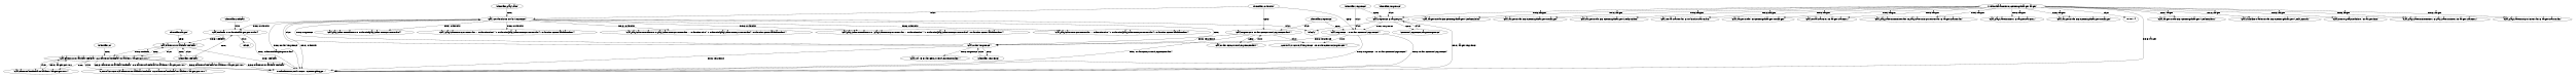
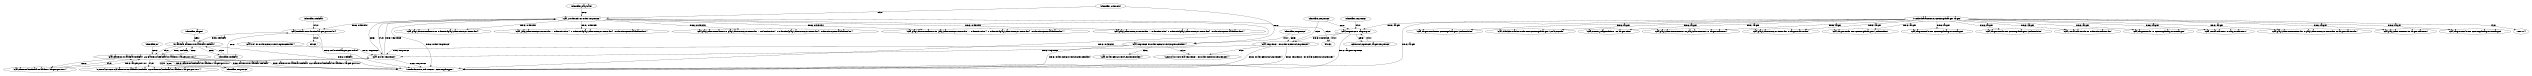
  digraph {
    n1 [label="(Call,seekPat = orderList[target.pos.order])"]
-   n2 [label="(Call,Patterns.IsValidPat(seekPat))"]
+   n2 [label="(IsValidPat,Patterns.IsValidPat(seekPat))"]
    n3 [label="(Block,)"]
    n4 [label="(MethodReturn,std::vector<GetLengthType>)"]
    n5 [label="(Call,Patterns.IsValidPat(seekPat) && Patterns[seekPat].IsValidRow(target.pos.row))"]
    n6 [label="(Identifier,seekPat)"]
    n7 [label="(Call,&orderList = Order(sequence))"]
    n8 [label="(Call,Order(sequence))"]
    n9 [label="(Block,)"]
    n10 [label="(Call,playState.m_nPattern = orderList[playState.m_nCurrentOrder])"]
    n11 [label="(Call,(playState.m_nCurrentOrder < orderList.size()) ? orderList[playState.m_nCurrentOrder] : orderList.GetInvalidPatIndex())"]
    n12 [label="(Call,playState.m_nPattern = playState.m_nCurrentOrder < orderList.size() ? orderList[playState.m_nCurrentOrder] : orderList.GetInvalidPatIndex())"]
    n13 [label="(Call,playState.m_nPattern = (playState.m_nCurrentOrder < orderList.size()) ? orderList[playState.m_nCurrentOrder] : orderList.GetInvalidPatIndex())"]
    n14 [label="(Call,playState.m_nCurrentOrder < orderList.size() ? orderList[playState.m_nCurrentOrder] : orderList.GetInvalidPatIndex())"]
    n15 [label="(Identifier,sequence)"]
    n16 [label="(Call,std != Order.GetCurrentSequenceIndex())"]
    n17 [label="(Call,sequence >= Order.GetNumSequences())"]
    n18 [label="(ControlStructure,if(sequence >= Order.GetNumSequences()))"]
    n19 [label="(Call,sequence = target.pos)"]
    n20 [label="(GetNumSequences,target.sequence)"]
    n21 [label="(MethodParameterIn,GetLengthTarget target)"]
    n22 [label="(Call,target.mode == GetLengthTarget::SeekPosition)"]
    n23 [label="(Call,oldTickDuration.mode == GetLengthTarget::SeekSeconds)"]
    n24 [label="(Call,memory.elapsedTime >= target.time)"]
    n25 [label="(Call,playState.m_nNextRow = playState.m_nRow = target.startRow)"]
    n26 [label="(Call,playState.m_nCurrentOrder = target.startOrder)"]
    n27 [label="(Call,target.mode == GetLengthTarget::SeekPosition)"]
    n28 [label="(Call,target.mode == GetLengthTarget::NoTarget)"]
    n29 [label="(Call,target.mode == GetLengthTarget::SeekPosition)"]
    n30 [label="(Call,retval.startOrder = orderList.startOrder)"]
    n31 [label="(Call,target.mode != GetLengthTarget::NoTarget)"]
    n32 [label="(Call,retval.startRow = target.startRow)"]
    n33 [label="(Call,playState.m_nNextOrder = playState.m_nCurrentOrder = target.startOrder)"]
    n34 [label="(Call,playState.m_nRow = target.startRow)"]
    n35 [label="(Call,target.mode == GetLengthTarget::NoTarget)"]
    1000114
    n37 [label="(Call,sequence = Order.GetCurrentSequenceIndex())"]
    n38 [label="(Call,Order.GetCurrentSequenceIndex())"]
    n39 [label="(Call,Patterns[seekPat].IsValidRow(target.pos.row))"]
    n40 [label="(ControlStructure,if(Patterns.IsValidPat(seekPat) && Patterns[seekPat].IsValidRow(target.pos.row)))"]
    n41 [label="(Identifier,sequence)"]
    n42 [label="(Identifier,target)"]
    n43 [label="(Identifier,orderList)"]
    n44 [label="(Identifier,m)"]
    n45 [label="(Identifier,sequence)"]
    n46 [label="(Identifier,sequence)"]
    n47 [label="(Identifier,seekPat)"]
    n48 [label="(Identifier,playState)"]
    n1 -> n2 [label="DDG: seekPat"]
    n1 -> n3 [label="AST: "]
    n1 -> n4 [label="DDG: orderList[target.pos.order]"]
    n2 -> n4 [label="DDG: seekPat"]
    n2 -> n5 [label="AST: "]
    n2 -> n5 [label="DDG: seekPat"]
    n2 -> n6 [label="CFG: "]
    n5 -> n2 [label="CFG: "]
    n5 -> n4 [label="DDG: Patterns.IsValidPat(seekPat) && Patterns[seekPat].IsValidRow(target.pos.row)"]
    n5 -> n4 [label="DDG: Patterns[seekPat].IsValidRow(target.pos.row)"]
    n5 -> n4 [label="DDG: Patterns.IsValidPat(seekPat)"]
    n5 -> n39 [label="CFG: "]
    n5 -> n40 [label="AST: "]
    n6 -> n1 [label="CFG: "]
    n6 -> n2 [label="AST: "]
    n7 -> n1 [label="DDG: orderList"]
    n7 -> n4 [label="DDG: Order(sequence)"]
    n7 -> n4 [label="DDG: orderList"]
    n7 -> n8 [label="CFG: "]
    n7 -> n9 [label="AST: "]
    n7 -> n10 [label="DDG: orderList"]
    n7 -> n11 [label="DDG: orderList"]
    n7 -> n12 [label="DDG: orderList"]
    n7 -> n13 [label="DDG: orderList"]
    n7 -> n14 [label="DDG: orderList"]
    n8 -> n4 [label="DDG: sequence"]
    n8 -> n7 [label="AST: "]
    n8 -> n7 [label="DDG: sequence"]
    n8 -> n15 [label="CFG: "]
-   n8 -> n16 [label="DDG: sequence"]
+   n16 -> n8 [label="DDG: sequence"]
    n15 -> n8 [label="AST: "]
    n17 -> n4 [label="DDG: Order.GetNumSequences()"]
    n17 -> n4 [label="DDG: sequence >= Order.GetNumSequences()"]
    n17 -> n8 [label="DDG: sequence"]
    n17 -> n18 [label="AST: "]
    n19 -> n4 [label="DDG: target.sequence"]
    n19 -> n9 [label="AST: "]
    n19 -> n17 [label="DDG: sequence"]
    n19 -> n20 [label="CFG: "]
    n20 -> n19 [label="AST: "]
    n21 -> n4 [label="DDG: target"]
    n21 -> n19 [label="DDG: target"]
    n21 -> n22 [label="DDG: target"]
    n21 -> n23 [label="DDG: target"]
    n21 -> n24 [label="DDG: target"]
    n21 -> n25 [label="DDG: target"]
    n21 -> n26 [label="DDG: target"]
    n21 -> n27 [label="DDG: target"]
    n21 -> n28 [label="DDG: target"]
    n21 -> n29 [label="DDG: target"]
    n21 -> n30 [label="DDG: target"]
    n21 -> n31 [label="DDG: target"]
    n21 -> n32 [label="DDG: target"]
    n21 -> n33 [label="DDG: target"]
    n21 -> n34 [label="DDG: target"]
    n21 -> n35 [label="DDG: target"]
    n21 -> 1000114 [label="AST: "]
    n37 -> n4 [label="DDG: Order.GetCurrentSequenceIndex()"]
    n37 -> n8 [label="DDG: sequence"]
    n37 -> n18 [label="AST: "]
    n37 -> n38 [label="CFG: "]
-   n38 -> n37 [label="AST: "]
    n39 -> n5 [label="AST: "]
    n39 -> n5 [label="DDG: target.pos.row"]
    n41 -> n17 [label="CFG: "]
    n41 -> n37 [label="AST: "]
    n42 -> n2 [label="CFG: "]
    n43 -> n7 [label="AST: "]
-   n43 -> n17 [label="CFG: "]
    n43 -> n37 [label="CFG: "]
    n44 -> n5 [label="CFG: "]
    n45 -> n19 [label="AST: "]
    n46 -> n17 [label="AST: "]
    n46 -> n19 [label="CFG: "]
    n47 -> n1 [label="AST: "]
    n48 -> n7 [label="CFG: "]
  }
